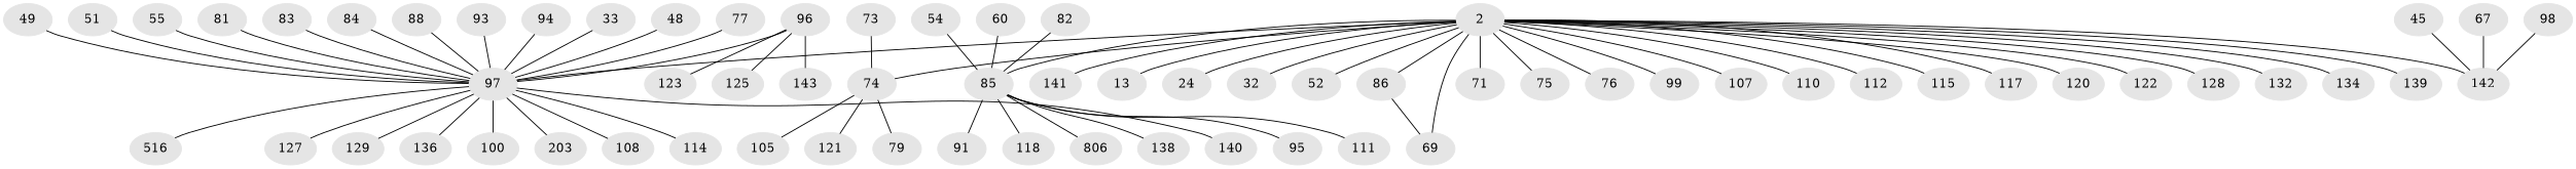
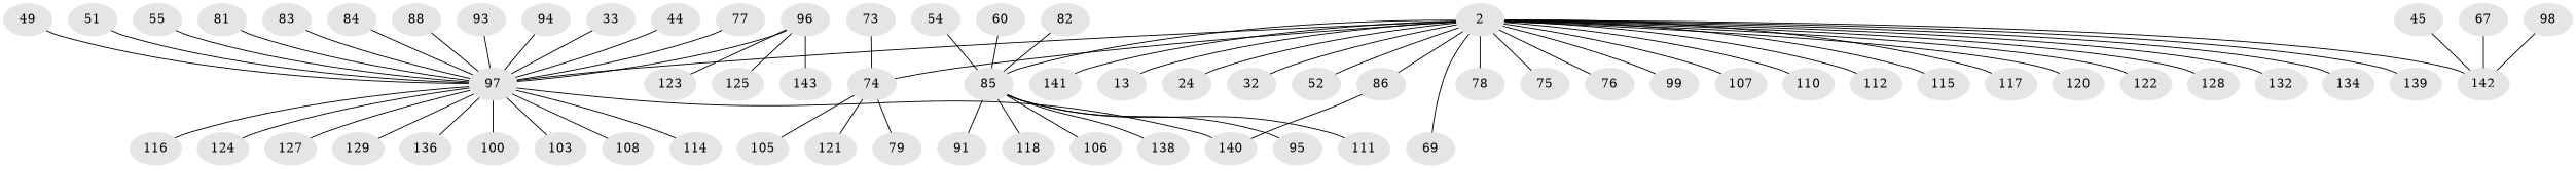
  graph {
    node [color=gray90 style=filled]
    2
    13
    24
    32
    52
    69
-   71
+   71 [label=78]
    74 [super="+64+43+53"]
    75
    76 [super="+23"]
    85 [super="+38+56+68"]
    86 [super="+77+36+30"]
    97 [super="+8+89+6+15+25"]
    99
    107
    110
    112 [super="+18"]
    115
    117
    120 [super="+80+87"]
    122 [super="+70+109"]
    128
    132
    134
    139 [super="+113+119"]
    141
    142 [super="+14+17"]
    79
    105 [super="+46"]
    121
    91
    95
-   106 [label=806]
+   106
    111
    118
    138
    140 [super="+137"]
    100
-   103 [super="+34" label=203]
+   103 [super="+34"]
    108
    114
-   116 [super="+92" label=516]
+   116 [super="+92"]
+   124 [super="+104"]
    127
    129 [super="+78"]
    136 [super="+130+131+135"]
    33 [super="+10+11"]
-   44 [label=48]
+   44
    45
    n50 [label=77]
    49
    51
    54
    55 [super="+48"]
    60
    67 [super="+20"]
    73
    81
    82
    83
    84
    88
    93
    94 [super="+72"]
    96 [super="+58"]
    123
    125
    143
    98
    2 -- 13
    2 -- 24
    2 -- 32
    2 -- 52
    2 -- 69
    2 -- 71
    2 -- 74
    2 -- 75
    2 -- 76
    2 -- 85 [weight=3]
    2 -- 86 [weight=2]
    2 -- 97 [weight=4]
    2 -- 99
    2 -- 107
    2 -- 110
    2 -- 112
    2 -- 115
    2 -- 117
    2 -- 120
    2 -- 122
    2 -- 128
    2 -- 132
    2 -- 134
    2 -- 139
    2 -- 141
    2 -- 142 [weight=2]
    74 -- 79
    74 -- 105 [weight=2]
    74 -- 121
    85 -- 91
    85 -- 95
    85 -- 106
    85 -- 111
    85 -- 118
    85 -- 138
-   86 -- 69
+   86 -- 140
    97 -- 140
    97 -- 100
    97 -- 103
    97 -- 108
    97 -- 114
    97 -- 116
+   97 -- 124
    97 -- 127
    97 -- 129 [weight=2]
    97 -- 136
    33 -- 97
    44 -- 97
    45 -- 142
    n50 -- 97
    49 -- 97
    51 -- 97
    54 -- 85
    55 -- 97
    60 -- 85
    67 -- 142
    73 -- 74
    81 -- 97
    82 -- 85
    83 -- 97
    84 -- 97
    88 -- 97
    93 -- 97
    94 -- 97
    96 -- 97 [weight=2]
    96 -- 123
    96 -- 125
    96 -- 143
    98 -- 142
  }
